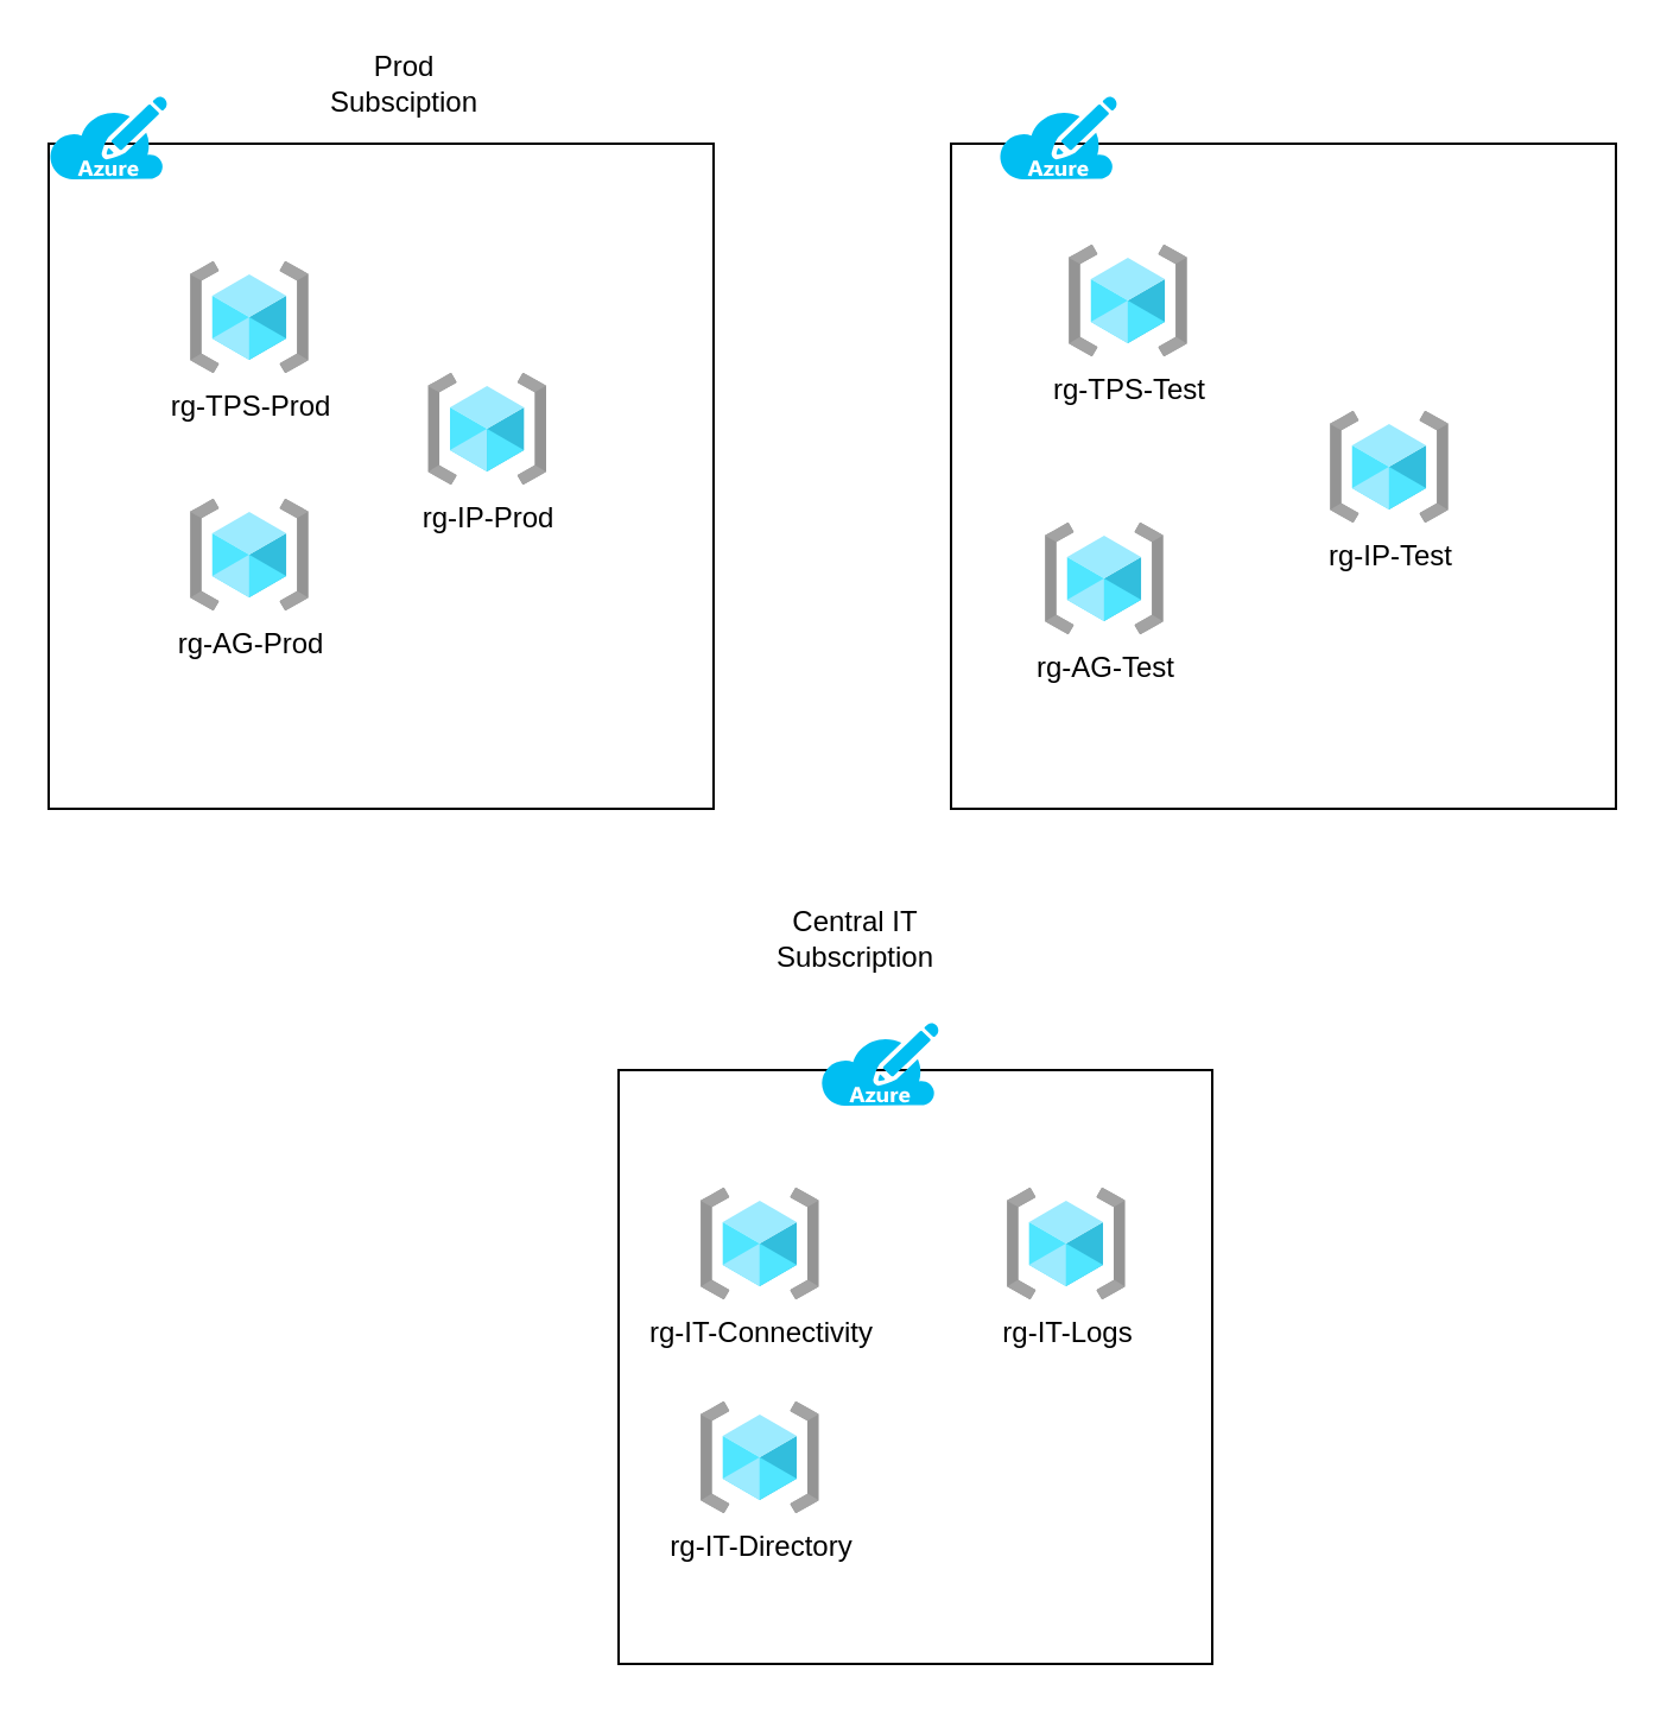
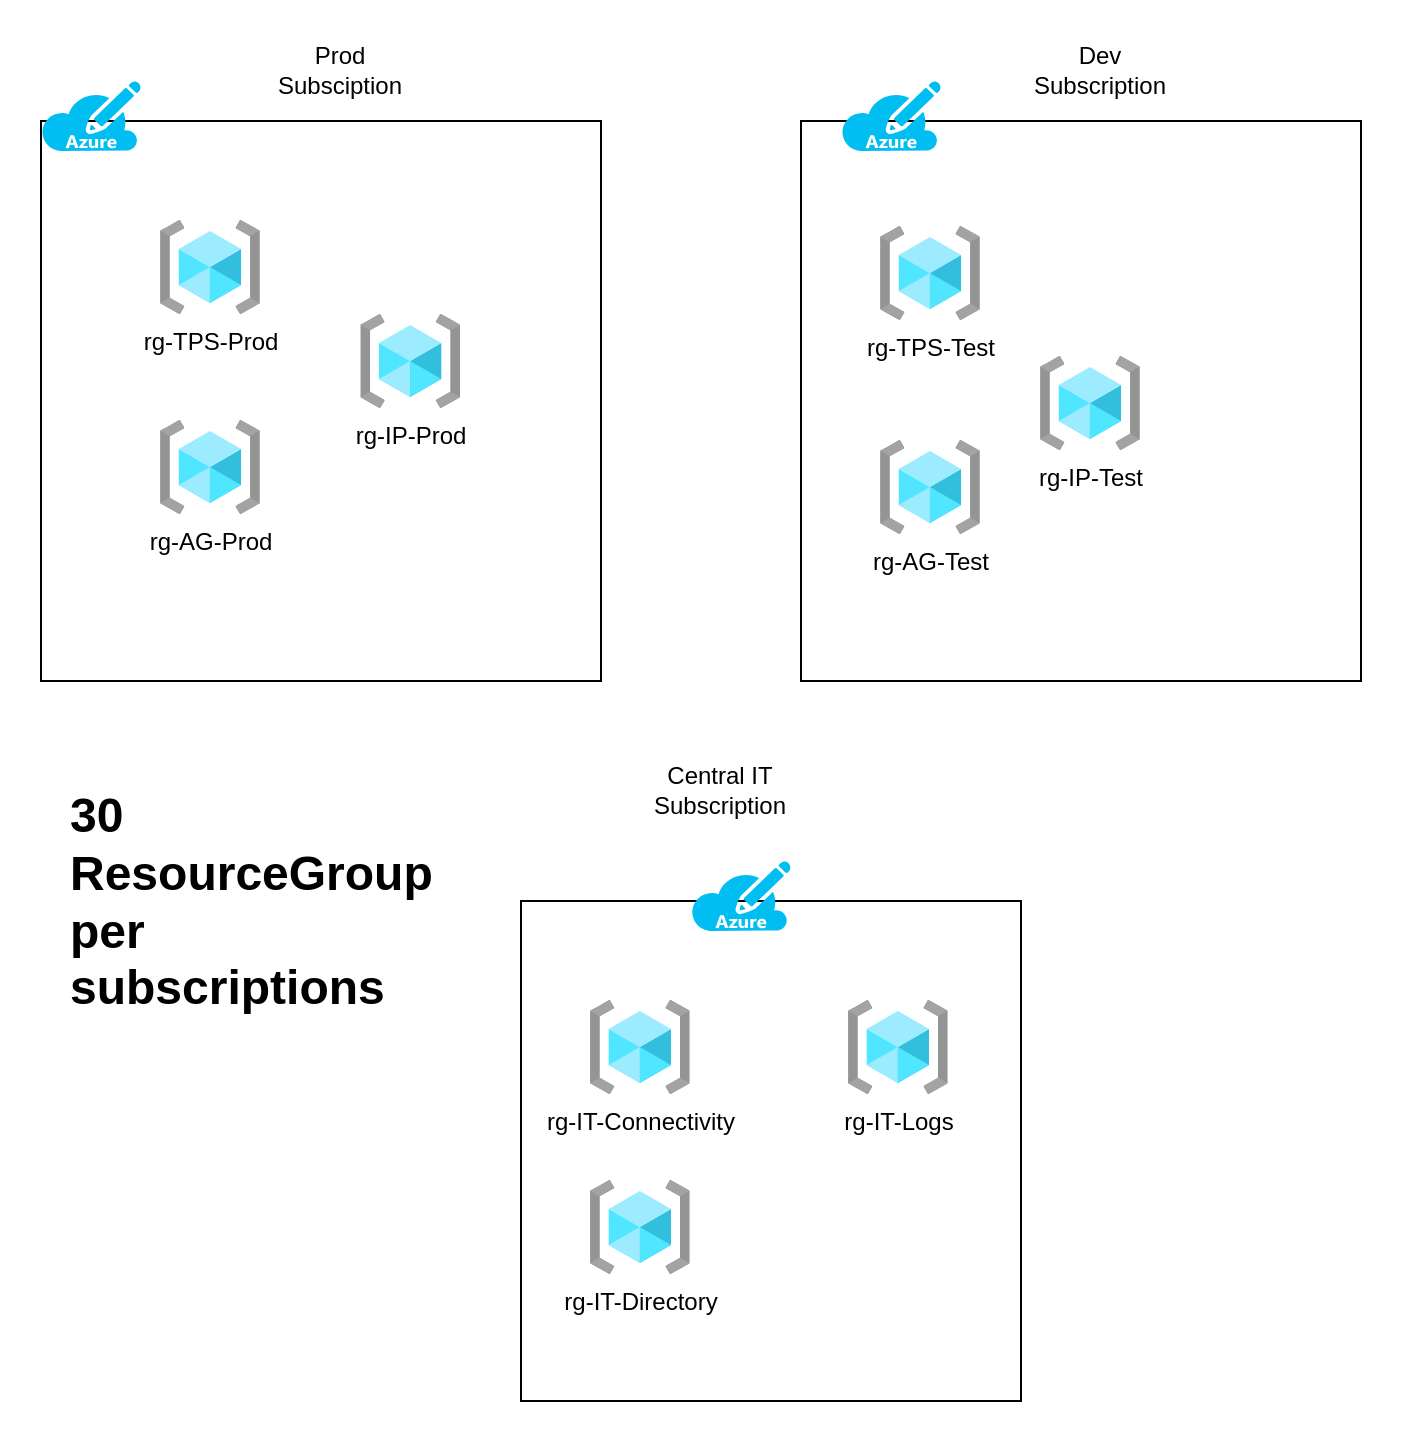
  <mxCell id="0" />
  <mxCell id="1" parent="0" />
  <mxCell id="2" value="" style="whiteSpace=wrap;html=1;aspect=fixed;" parent="1" vertex="1"><mxGeometry x="20" y="60" width="280" height="280" as="geometry" /></mxCell>
  <mxCell id="3" value="rg-TPS-Prod" style="aspect=fixed;html=1;points=[];align=center;image;fontSize=12;image=img/lib/azure2/general/Resource_Groups.svg;" parent="1" vertex="1"><mxGeometry x="80" y="110" width="49.94" height="47" as="geometry" /></mxCell>
  <mxCell id="4" value="rg-AG-Prod" style="aspect=fixed;html=1;points=[];align=center;image;fontSize=12;image=img/lib/azure2/general/Resource_Groups.svg;" parent="1" vertex="1"><mxGeometry x="80" y="210" width="49.94" height="47" as="geometry" /></mxCell>
  <mxCell id="5" value="rg-IP-Prod" style="aspect=fixed;html=1;points=[];align=center;image;fontSize=12;image=img/lib/azure2/general/Resource_Groups.svg;" parent="1" vertex="1"><mxGeometry x="180.12" y="157" width="49.94" height="47" as="geometry" /></mxCell>
  <mxCell id="6" value="Prod Subsciption" style="text;html=1;strokeColor=none;fillColor=none;align=center;verticalAlign=middle;whiteSpace=wrap;rounded=0;" parent="1" vertex="1"><mxGeometry x="140" y="20" width="60" height="30" as="geometry" /></mxCell>
  <mxCell id="7" value="" style="whiteSpace=wrap;html=1;aspect=fixed;" vertex="1" parent="1"><mxGeometry x="400" y="60" width="280" height="280" as="geometry" /></mxCell>
  <mxCell id="8" value="" style="verticalLabelPosition=bottom;html=1;verticalAlign=top;align=center;strokeColor=none;fillColor=#00BEF2;shape=mxgraph.azure.azure_subscription;" vertex="1" parent="1"><mxGeometry x="420" y="40" width="50" height="35" as="geometry" /></mxCell>
- <mxCell id="9" value="rg-TPS-Test" style="aspect=fixed;html=1;points=[];align=center;image;fontSize=12;image=img/lib/azure2/general/Resource_Groups.svg;" vertex="1" parent="1"><mxGeometry x="450" y="103" width="49.94" height="47" as="geometry" /></mxCell>
+ <mxCell id="9" value="rg-TPS-Test" style="aspect=fixed;html=1;points=[];align=center;image;fontSize=12;image=img/lib/azure2/general/Resource_Groups.svg;" vertex="1" parent="1"><mxGeometry x="440" y="113" width="49.94" height="47" as="geometry" /></mxCell>
  <mxCell id="10" value="rg-AG-Test" style="aspect=fixed;html=1;points=[];align=center;image;fontSize=12;image=img/lib/azure2/general/Resource_Groups.svg;" vertex="1" parent="1"><mxGeometry x="440" y="220" width="49.94" height="47" as="geometry" /></mxCell>
- <mxCell id="11" value="rg-IP-Test" style="aspect=fixed;html=1;points=[];align=center;image;fontSize=12;image=img/lib/azure2/general/Resource_Groups.svg;" vertex="1" parent="1"><mxGeometry x="560" y="173" width="49.94" height="47" as="geometry" /></mxCell>
+ <mxCell id="11" value="rg-IP-Test" style="aspect=fixed;html=1;points=[];align=center;image;fontSize=12;image=img/lib/azure2/general/Resource_Groups.svg;" vertex="1" parent="1"><mxGeometry x="520" y="178" width="49.94" height="47" as="geometry" /></mxCell>
+ <mxCell id="12" value="Dev Subscription" style="text;html=1;strokeColor=none;fillColor=none;align=center;verticalAlign=middle;whiteSpace=wrap;rounded=0;" vertex="1" parent="1"><mxGeometry x="520" y="20" width="60" height="30" as="geometry" /></mxCell>
  <mxCell id="13" value="" style="whiteSpace=wrap;html=1;aspect=fixed;" vertex="1" parent="1"><mxGeometry x="260" y="450" width="250" height="250" as="geometry" /></mxCell>
  <mxCell id="14" value="" style="verticalLabelPosition=bottom;html=1;verticalAlign=top;align=center;strokeColor=none;fillColor=#00BEF2;shape=mxgraph.azure.azure_subscription;" vertex="1" parent="1"><mxGeometry x="20" y="40" width="50" height="35" as="geometry" /></mxCell>
  <mxCell id="15" value="" style="verticalLabelPosition=bottom;html=1;verticalAlign=top;align=center;strokeColor=none;fillColor=#00BEF2;shape=mxgraph.azure.azure_subscription;" vertex="1" parent="1"><mxGeometry x="344.91" y="430" width="50" height="35" as="geometry" /></mxCell>
  <mxCell id="16" value="Central IT Subscription" style="text;html=1;strokeColor=none;fillColor=none;align=center;verticalAlign=middle;whiteSpace=wrap;rounded=0;" vertex="1" parent="1"><mxGeometry x="330" y="380" width="60" height="30" as="geometry" /></mxCell>
  <mxCell id="17" value="rg-IT-Connectivity" style="aspect=fixed;html=1;points=[];align=center;image;fontSize=12;image=img/lib/azure2/general/Resource_Groups.svg;" vertex="1" parent="1"><mxGeometry x="294.97" y="500" width="49.94" height="47" as="geometry" /></mxCell>
  <mxCell id="18" value="rg-IT-Directory" style="aspect=fixed;html=1;points=[];align=center;image;fontSize=12;image=img/lib/azure2/general/Resource_Groups.svg;" vertex="1" parent="1"><mxGeometry x="294.97" y="590" width="49.94" height="47" as="geometry" /></mxCell>
  <mxCell id="19" value="rg-IT-Logs" style="aspect=fixed;html=1;points=[];align=center;image;fontSize=12;image=img/lib/azure2/general/Resource_Groups.svg;" vertex="1" parent="1"><mxGeometry x="423.97" y="500" width="49.94" height="47" as="geometry" /></mxCell>
+ <mxCell id="20" value="&lt;h1&gt;30 ResourceGroups per subscriptions&lt;/h1&gt;" style="text;html=1;strokeColor=none;fillColor=none;spacing=5;spacingTop=-20;whiteSpace=wrap;overflow=hidden;rounded=0;" vertex="1" parent="1"><mxGeometry x="30" y="387.5" width="190" height="120" as="geometry" /></mxCell>
